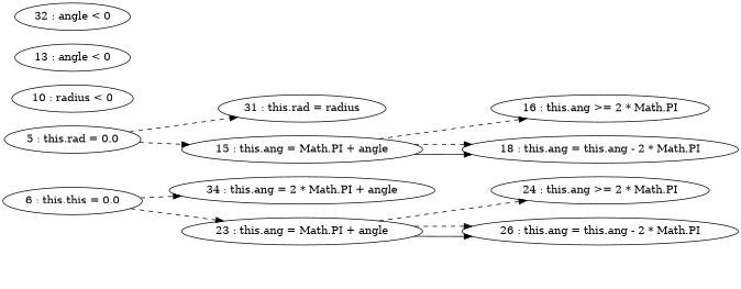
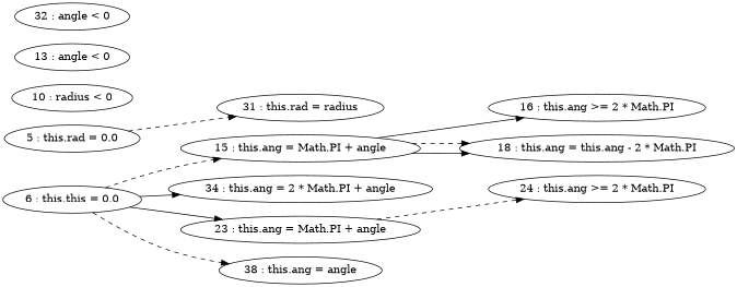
  digraph {
    rankdir=LR
    edge [style=dashed]
    "5 : this.rad = 0.0"
    "31 : this.rad = radius"
    n3 [label="6 : this.this = 0.0"]
    "15 : this.ang = Math.PI + angle"
    "34 : this.ang = 2 * Math.PI + angle"
    "23 : this.ang = Math.PI + angle"
+   "38 : this.ang = angle"
    "16 : this.ang >= 2 * Math.PI"
    "18 : this.ang = this.ang - 2 * Math.PI"
    "24 : this.ang >= 2 * Math.PI"
-   "26 : this.ang = this.ang - 2 * Math.PI"
    "10 : radius < 0"
    "13 : angle < 0"
    "32 : angle < 0"
    "5 : this.rad = 0.0" -> "31 : this.rad = radius"
-   "5 : this.rad = 0.0" -> "15 : this.ang = Math.PI + angle"
-   n3 -> "34 : this.ang = 2 * Math.PI + angle"
-   n3 -> "23 : this.ang = Math.PI + angle"
-   "15 : this.ang = Math.PI + angle" -> "16 : this.ang >= 2 * Math.PI"
+   n3 -> "15 : this.ang = Math.PI + angle"
+   n3 -> "34 : this.ang = 2 * Math.PI + angle" [style=solid]
+   n3 -> "23 : this.ang = Math.PI + angle" [style=solid]
+   n3 -> "38 : this.ang = angle"
+   "15 : this.ang = Math.PI + angle" -> "16 : this.ang >= 2 * Math.PI" [style=""]
    "15 : this.ang = Math.PI + angle" -> "18 : this.ang = this.ang - 2 * Math.PI" [style=""]
    "15 : this.ang = Math.PI + angle" -> "18 : this.ang = this.ang - 2 * Math.PI"
    "23 : this.ang = Math.PI + angle" -> "24 : this.ang >= 2 * Math.PI"
-   "23 : this.ang = Math.PI + angle" -> "26 : this.ang = this.ang - 2 * Math.PI" [style=""]
-   "23 : this.ang = Math.PI + angle" -> "26 : this.ang = this.ang - 2 * Math.PI"
  }
